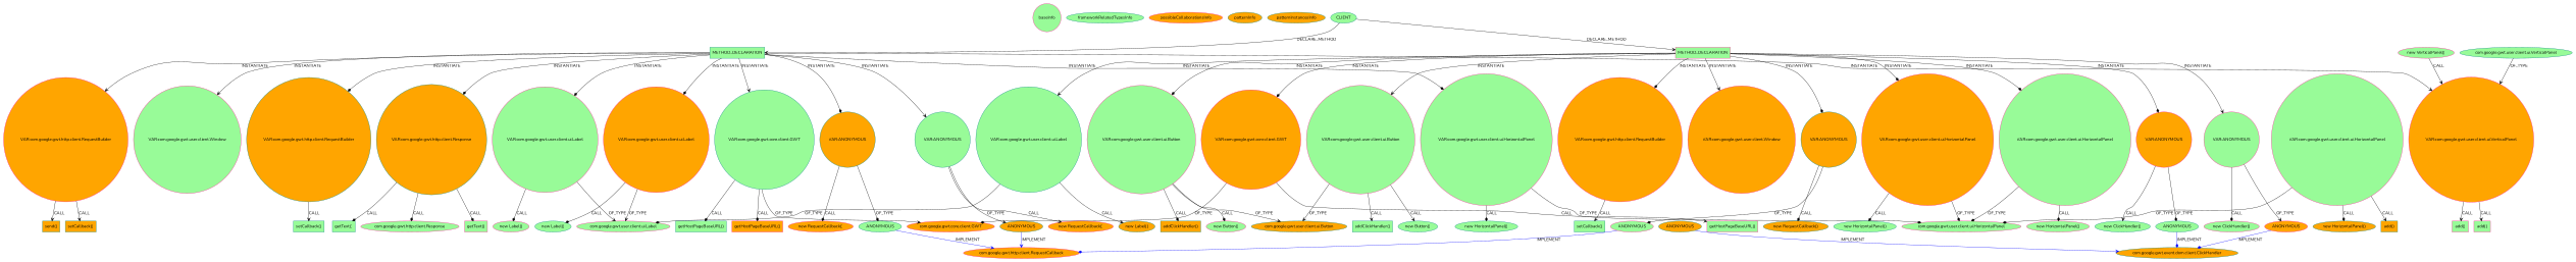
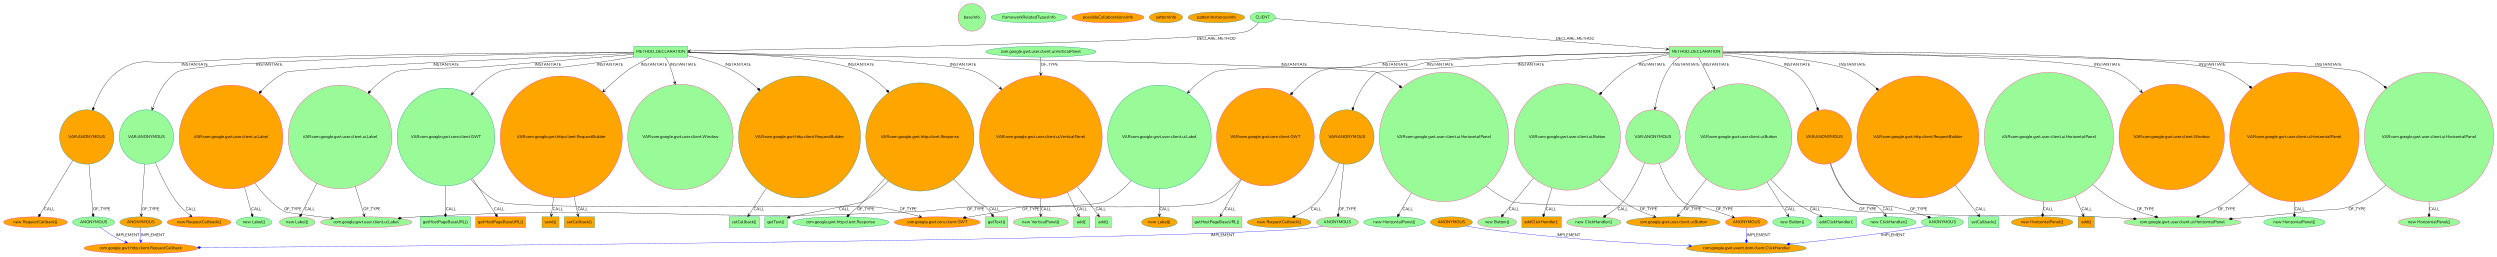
  digraph {
    fontname=Nunito
    node [color=deeppink fillcolor=palegreen fontname=Nunito style=filled isFrameworkType=false vertexType=VARIABLE_EXPRESION]
    edge [arrowhead=diamond fontname=Nunito]
    baseInfo [category=pattern graphId=341 isAnonymous=false possibleRelation=false shape=circle isFrameworkType="" vertexType=""]
    frameworkRelatedTypesInfo [color=teal isFrameworkType="" vertexType=""]
    possibleCollaborationsInfo [fillcolor=orange isFrameworkType="" vertexType=""]
    patternInfo [color=teal fillcolor=orange frequency=2.0 patternRootClient=0 isFrameworkType="" vertexType=""]
    patternInstancesInfo [0="12010994-GLI-TP1~/12010994-GLI-TP1/GLI-TP1-master/src/main/java/fr/istic/m2gl/gli/client/gli.java~gli~1" 1="12010994-GLI-TP1~/12010994-GLI-TP1/GLI-TP1-master/src/main/java/fr/istic/m2gl/gli/client/TableWidget.java~TableWidget~8" color=teal fillcolor=orange isFrameworkType="" vertexType=""]
-   n6 [label="com.google.gwt.http.client.Response" vertexType=FRAMEWORK_CLASS_TYPE]
+   n6 [color=teal label="com.google.gwt.http.client.Response" vertexType=FRAMEWORK_CLASS_TYPE]
    n7 [color=teal fillcolor=orange label="VAR:com.google.gwt.http.client.Response" shape=circle]
    n8 [label="getText()" shape=box vertexType=INSIDE_CALL]
    n9 [color=teal label="getText()" shape=box vertexType=INSIDE_CALL]
    n10 [color=teal label=METHOD_DECLARATION shape=box vertexType=CLIENT_METHOD_DECLARATION]
    n11 [color=teal fillcolor=orange label="VAR:ANONYMOUS" shape=circle]
    n12 [color=teal label="VAR:ANONYMOUS" shape=circle]
    n13 [color=teal label="VAR:com.google.gwt.core.client.GWT" shape=circle]
    n14 [fillcolor=orange label="VAR:com.google.gwt.user.client.ui.VerticalPanel" shape=circle]
    n15 [fillcolor=orange label="VAR:com.google.gwt.user.client.ui.Label" shape=circle]
    n16 [label="VAR:com.google.gwt.user.client.ui.Label" shape=circle]
    n17 [fillcolor=orange label="VAR:com.google.gwt.http.client.RequestBuilder" shape=circle]
    n18 [color=teal fillcolor=orange label="VAR:com.google.gwt.http.client.RequestBuilder" shape=circle]
    n19 [label="VAR:com.google.gwt.user.client.Window" shape=circle]
    n20 [label="VAR:com.google.gwt.user.client.ui.HorizontalPanel" shape=circle]
    n21 [fillcolor=orange label="new RequestCallback()" vertexType=CONSTRUCTOR_CALL]
    n22 [color=teal label=ANONYMOUS vertexType=REFERENCE_ANONYMOUS_DECLARATION]
    n23 [fillcolor=orange label="new RequestCallback()" vertexType=CONSTRUCTOR_CALL]
    n24 [color=teal fillcolor=orange label=ANONYMOUS vertexType=REFERENCE_ANONYMOUS_DECLARATION]
    n25 [color=teal label="getHostPageBaseURL()" shape=box vertexType=INSIDE_CALL]
    n26 [fillcolor=orange label="getHostPageBaseURL()" shape=box vertexType=INSIDE_CALL]
    n27 [fillcolor=orange label="com.google.gwt.core.client.GWT" vertexType=FRAMEWORK_CLASS_TYPE]
    n28 [label="add()" shape=box vertexType=INSIDE_CALL]
    n29 [label="add()" shape=box vertexType=INSIDE_CALL]
    n30 [label="new VerticalPanel()" vertexType=CONSTRUCTOR_CALL]
    n31 [label="com.google.gwt.user.client.ui.Label" vertexType=FRAMEWORK_CLASS_TYPE]
    n32 [color=teal label="new Label()" vertexType=CONSTRUCTOR_CALL]
    n33 [label="new Label()" vertexType=CONSTRUCTOR_CALL]
    n34 [color=teal fillcolor=orange label="setCallback()" shape=box vertexType=INSIDE_CALL]
    n35 [color=teal fillcolor=orange label="send()" shape=box vertexType=INSIDE_CALL]
    n36 [color=teal label="setCallback()" shape=box vertexType=INSIDE_CALL]
    n37 [label="com.google.gwt.user.client.ui.HorizontalPanel" vertexType=FRAMEWORK_CLASS_TYPE]
    n38 [color=teal label="new HorizontalPanel()" vertexType=CONSTRUCTOR_CALL]
    n39 [color=teal label=CLIENT vertexType=ROOT_CLIENT_CLASS_DECLARATION]
    n40 [label=METHOD_DECLARATION shape=box vertexType=CLIENT_METHOD_DECLARATION]
    n41 [fillcolor=orange label="VAR:com.google.gwt.core.client.GWT" shape=circle]
    n42 [color=teal fillcolor=orange label="VAR:ANONYMOUS" shape=circle]
    n43 [label="VAR:ANONYMOUS" shape=circle]
    n44 [fillcolor=orange label="VAR:ANONYMOUS" shape=circle]
    n45 [color=teal label="VAR:com.google.gwt.user.client.ui.Label" shape=circle]
    n46 [label="VAR:com.google.gwt.user.client.ui.Button" shape=circle]
    n47 [label="VAR:com.google.gwt.user.client.ui.Button" shape=circle]
    n48 [fillcolor=orange label="VAR:com.google.gwt.http.client.RequestBuilder" shape=circle]
    n49 [fillcolor=orange label="VAR:com.google.gwt.user.client.ui.HorizontalPanel" shape=circle]
    n50 [fillcolor=orange label="VAR:com.google.gwt.user.client.Window" shape=circle]
    n51 [label="VAR:com.google.gwt.user.client.ui.HorizontalPanel" shape=circle]
    n52 [fillcolor=orange label="com.google.gwt.http.client.RequestCallback" vertexType=FRAMEWORK_INTERFACE_TYPE]
    n53 [label="getHostPageBaseURL()" shape=box vertexType=INSIDE_CALL]
    n54 [color=teal fillcolor=orange label="new RequestCallback()" vertexType=CONSTRUCTOR_CALL]
    n55 [label=ANONYMOUS vertexType=REFERENCE_ANONYMOUS_DECLARATION]
    n56 [fillcolor=orange label=ANONYMOUS vertexType=REFERENCE_ANONYMOUS_DECLARATION]
    n57 [label="new ClickHandler()" vertexType=CONSTRUCTOR_CALL]
    n58 [color=teal label=ANONYMOUS vertexType=REFERENCE_ANONYMOUS_DECLARATION]
    n59 [color=teal label="new ClickHandler()" vertexType=CONSTRUCTOR_CALL]
    n60 [color=teal fillcolor=orange label="new Label()" vertexType=CONSTRUCTOR_CALL]
    n61 [label="new Button()" vertexType=CONSTRUCTOR_CALL]
    n62 [color=teal fillcolor=orange label="addClickHandler()" shape=box vertexType=INSIDE_CALL]
    n63 [color=teal fillcolor=orange label="com.google.gwt.user.client.ui.Button" vertexType=FRAMEWORK_CLASS_TYPE]
    n64 [color=teal label="new Button()" vertexType=CONSTRUCTOR_CALL]
    n65 [color=teal label="addClickHandler()" shape=box vertexType=INSIDE_CALL]
    n66 [color=teal label="setCallback()" shape=box vertexType=INSIDE_CALL]
    n67 [color=teal label="new HorizontalPanel()" vertexType=CONSTRUCTOR_CALL]
    n68 [label="new HorizontalPanel()" vertexType=CONSTRUCTOR_CALL]
    n69 [color=teal fillcolor=orange label="com.google.gwt.event.dom.client.ClickHandler" vertexType=FRAMEWORK_INTERFACE_TYPE]
    n70 [color=teal fillcolor=orange label=ANONYMOUS vertexType=REFERENCE_ANONYMOUS_DECLARATION]
    n71 [color=teal label="com.google.gwt.user.client.ui.VerticalPanel" vertexType=FRAMEWORK_CLASS_TYPE]
    n72 [label="VAR:com.google.gwt.user.client.ui.HorizontalPanel" shape=circle]
    n73 [color=teal fillcolor=orange label="new HorizontalPanel()" vertexType=CONSTRUCTOR_CALL]
    n74 [color=teal fillcolor=orange label="add()" shape=box vertexType=INSIDE_CALL]
-   n7 -> n6 [label=CALL]
+   n7 -> n6 [label=OF_TYPE]
    n7 -> n8 [label=CALL]
    n7 -> n9 [label=CALL]
    n10 -> n7 [label=INSTANTIATE]
    n10 -> n11 [label=INSTANTIATE]
    n10 -> n12 [arrowhead=vee label=INSTANTIATE]
    n10 -> n13 [arrowhead=vee label=INSTANTIATE]
    n10 -> n14 [arrowhead=vee label=INSTANTIATE]
    n10 -> n15 [label=INSTANTIATE]
    n10 -> n16 [label=INSTANTIATE]
    n10 -> n17 [arrowhead=vee label=INSTANTIATE]
    n10 -> n18 [label=INSTANTIATE]
    n10 -> n19 [arrowhead=vee label=INSTANTIATE]
    n10 -> n20 [label=INSTANTIATE]
    n11 -> n21 [label=CALL]
    n11 -> n22 [label=OF_TYPE]
    n12 -> n23 [arrowhead=vee label=CALL]
    n12 -> n24 [arrowhead=vee label=OF_TYPE]
    n13 -> n25 [label=CALL]
    n13 -> n26 [label=CALL]
    n13 -> n27 [arrowhead=vee label=OF_TYPE]
    n14 -> n28 [arrowhead=vee label=CALL]
    n14 -> n29 [arrowhead=vee label=CALL]
-   n30 -> n14 [arrowhead=vee label=CALL]
+   n14 -> n30 [arrowhead=vee label=CALL]
    n15 -> n31 [arrowhead=vee label=OF_TYPE]
    n15 -> n32 [label=CALL]
    n16 -> n31 [arrowhead=vee label=OF_TYPE]
    n16 -> n33 [label=CALL]
    n17 -> n34 [arrowhead=vee label=CALL]
    n17 -> n35 [arrowhead=vee label=CALL]
    n18 -> n36 [arrowhead=vee label=CALL]
    n20 -> n37 [label=OF_TYPE]
    n20 -> n38 [label=CALL]
    n22 -> n52 [arrowhead=vee color=blue label=IMPLEMENT]
    n24 -> n52 [arrowhead=vee color=blue label=IMPLEMENT]
    n39 -> n10 [arrowhead=vee label=DECLARE_METHOD]
    n39 -> n40 [arrowhead=vee label=DECLARE_METHOD]
    n40 -> n41 [label=INSTANTIATE]
    n40 -> n42 [label=INSTANTIATE]
    n40 -> n43 [arrowhead=vee label=INSTANTIATE]
    n40 -> n44 [label=INSTANTIATE]
    n40 -> n45 [arrowhead=vee label=INSTANTIATE]
    n40 -> n46 [label=INSTANTIATE]
    n40 -> n47 [arrowhead=vee label=INSTANTIATE]
    n40 -> n48 [label=INSTANTIATE]
    n40 -> n49 [label=INSTANTIATE]
    n40 -> n50 [arrowhead=vee label=INSTANTIATE]
    n40 -> n51 [label=INSTANTIATE]
    n41 -> n27 [label=OF_TYPE]
    n41 -> n53 [arrowhead=vee label=CALL]
    n42 -> n54 [label=CALL]
    n42 -> n55 [label=OF_TYPE]
    n43 -> n56 [arrowhead=vee label=OF_TYPE]
    n43 -> n57 [label=CALL]
    n44 -> n58 [label=OF_TYPE]
    n44 -> n59 [arrowhead=vee label=CALL]
    n45 -> n31 [label=OF_TYPE]
    n45 -> n60 [arrowhead=vee label=CALL]
    n46 -> n61 [label=CALL]
    n46 -> n62 [label=CALL]
    n46 -> n63 [arrowhead=vee label=OF_TYPE]
    n47 -> n63 [arrowhead=vee label=OF_TYPE]
    n47 -> n64 [arrowhead=vee label=CALL]
    n47 -> n65 [arrowhead=vee label=CALL]
    n48 -> n66 [arrowhead=vee label=CALL]
    n49 -> n37 [label=OF_TYPE]
    n49 -> n67 [label=CALL]
    n51 -> n37 [label=OF_TYPE]
    n51 -> n68 [label=CALL]
    n55 -> n52 [color=blue label=IMPLEMENT]
    n56 -> n69 [color=blue label=IMPLEMENT]
    n58 -> n69 [color=blue label=IMPLEMENT]
    n70 -> n69 [arrowhead=vee color=blue label=IMPLEMENT]
    n71 -> n14 [arrowhead=vee label=OF_TYPE]
    n72 -> n37 [label=OF_TYPE]
    n72 -> n73 [label=CALL]
    n72 -> n74 [arrowhead=vee label=CALL]
  }
